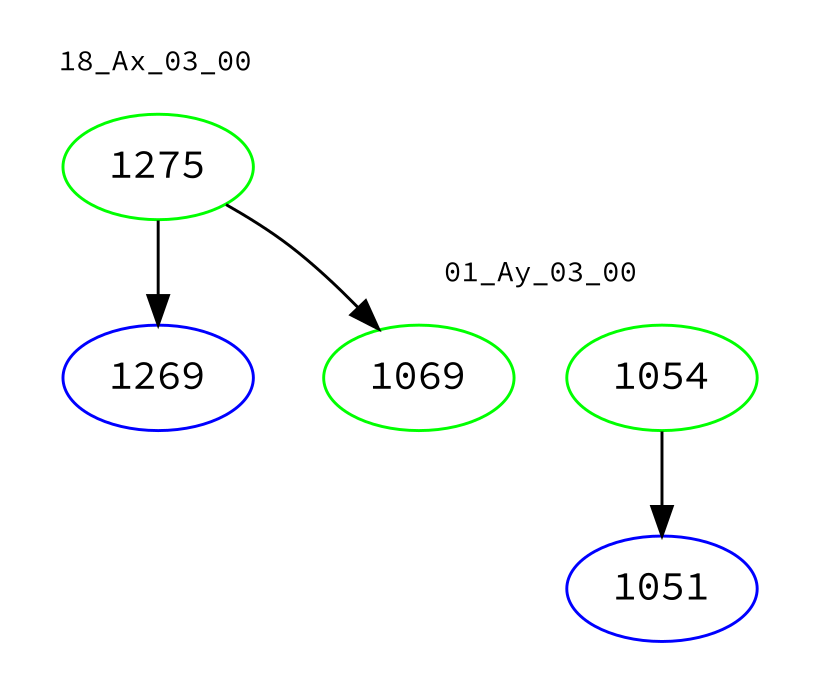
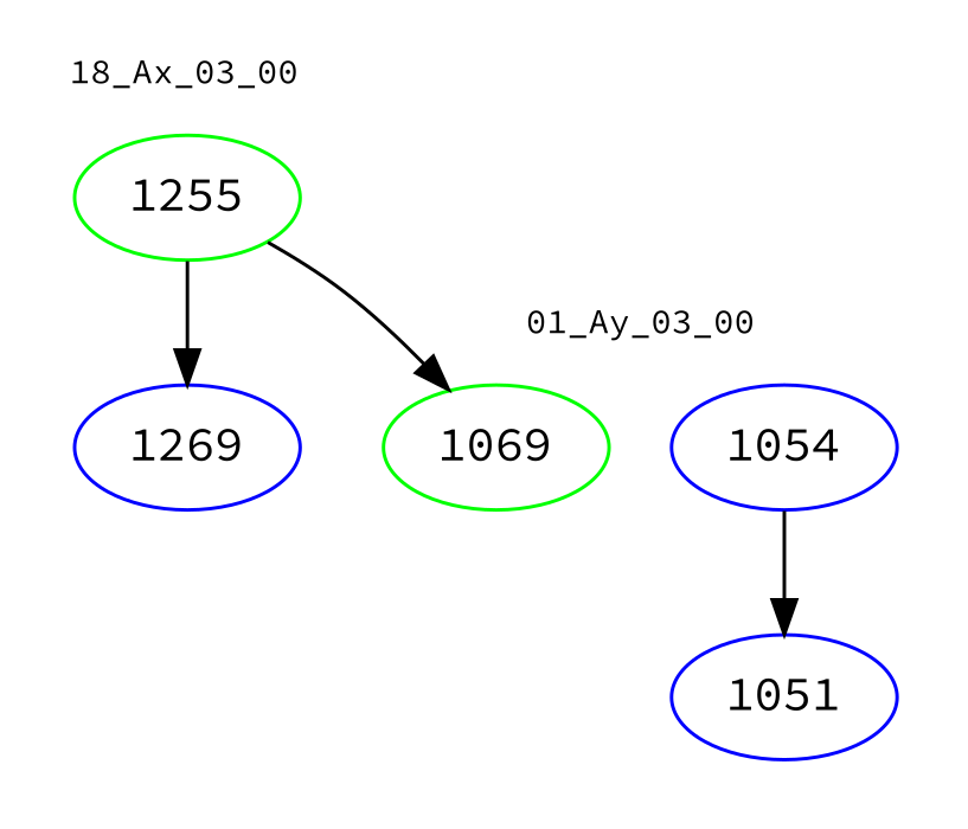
  digraph {
    fontname="Source Code Pro"
    node [color=green fontname="Source Code Pro"]
    edge [color=black fontname="Source Code Pro"]
-   n1 [label=1054]
+   n1 [color=blue label=1054]
    n2 [color=blue label=1051]
    n3 [label=1069]
-   n4 [label=1275]
+   n4 [label=1255]
    n5 [color=blue label=1269]
    subgraph cluster_1 {
      color=white
      fontsize=10
      label="01_Ay_03_00"
      n1
      n2
      n3
    }
    subgraph cluster_2 {
      color=white
      fontsize=10
      label="18_Ax_03_00"
      n4
      n5
    }
    n1 -> n2
    n4 -> n3
    n4 -> n5
  }
